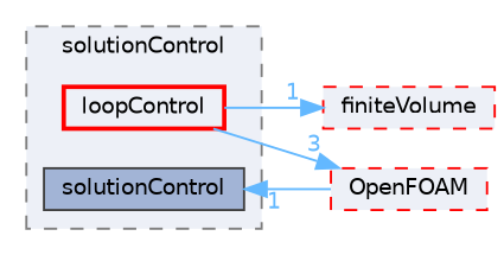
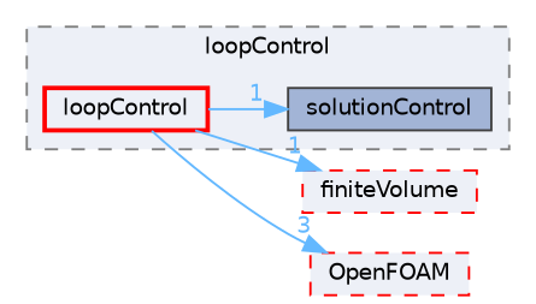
  digraph {
    compound=true
    rankdir=LR
    node [color=red fillcolor="#edf0f7" fontname=Helvetica fontsize=10 shape=box style="filled,dashed"]
    edge [color=steelblue1 fontcolor=steelblue1 fontname=Helvetica fontsize=10 headlabel=1 labeldistance=1.5 labelfontname=Helvetica labelfontsize=10]
    n1 [color=grey25 fillcolor="#a2b4d6" height=0.2 label=solutionControl style=filled width=0.4]
    n2 [height=0.2 label=loopControl style="filled,bold" width=0.4]
    n3 [height=0.2 label=finiteVolume width=0.4]
    n4 [height=0.2 label=OpenFOAM width=0.4]
    subgraph cluster_1 {
      bgcolor="#edf0f7"
      fontname=Helvetica
      fontsize=10
-     label=solutionControl
+     label=loopControl
      pencolor=grey50
      style="filled,dashed"
      n1
      n2
    }
-   n4 -> n1
+   n2 -> n1
    n2 -> n3
    n2 -> n4 [headlabel=3]
  }
